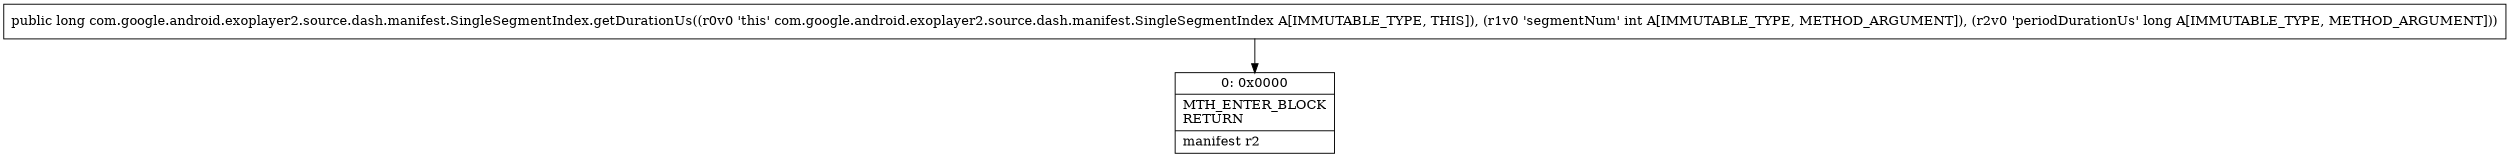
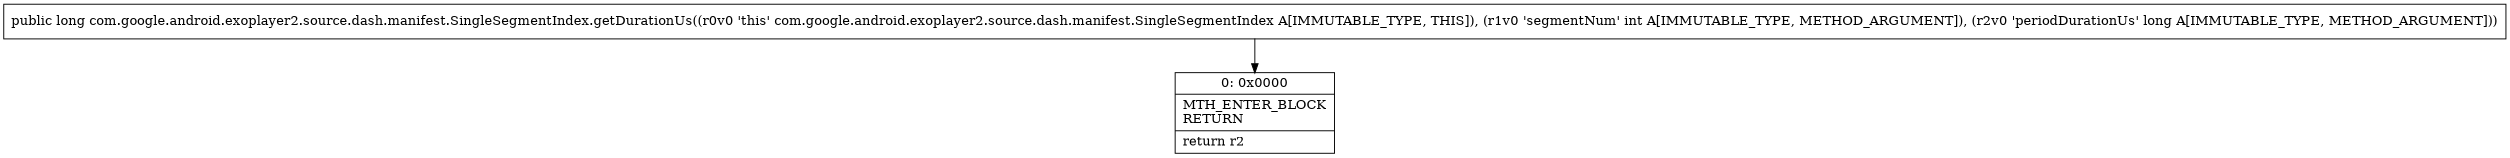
  digraph {
    node [shape=record]
-   n1 [label="{0\:\ 0x0000|MTH_ENTER_BLOCK\lRETURN\l|manifest r2\l}"]
+   n1 [label="{0\:\ 0x0000|MTH_ENTER_BLOCK\lRETURN\l|return r2\l}"]
    n2 [label="{public long com.google.android.exoplayer2.source.dash.manifest.SingleSegmentIndex.getDurationUs((r0v0 'this' com.google.android.exoplayer2.source.dash.manifest.SingleSegmentIndex A[IMMUTABLE_TYPE, THIS]), (r1v0 'segmentNum' int A[IMMUTABLE_TYPE, METHOD_ARGUMENT]), (r2v0 'periodDurationUs' long A[IMMUTABLE_TYPE, METHOD_ARGUMENT])) }"]
    n2 -> n1
  }
